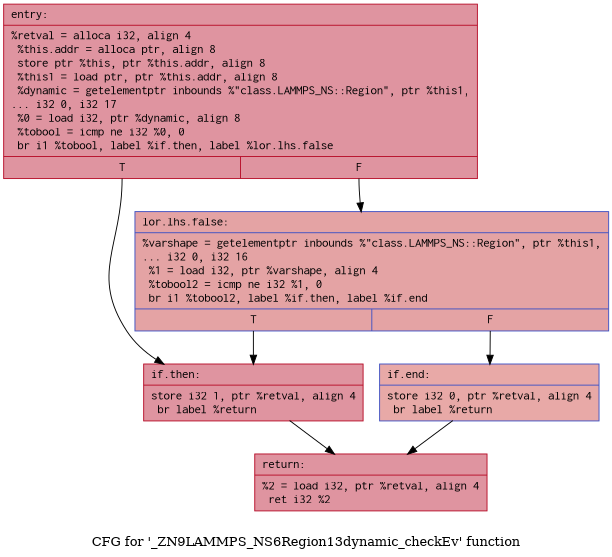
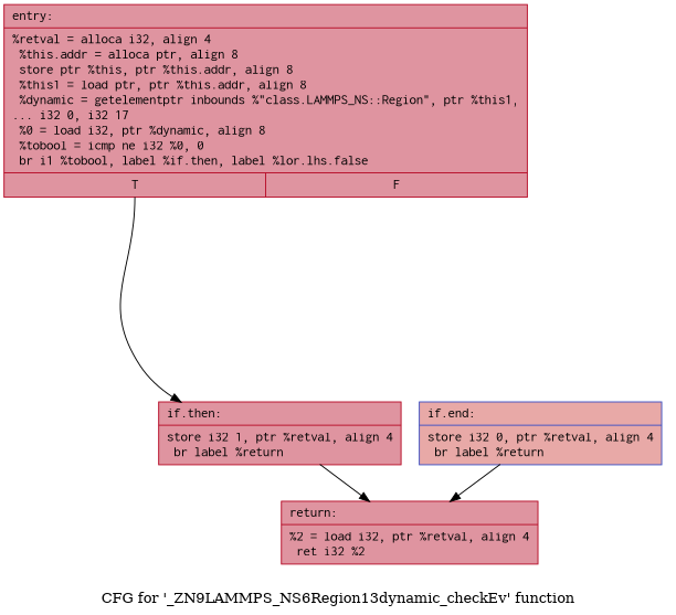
  digraph {
    label="CFG for '_ZN9LAMMPS_NS6Region13dynamic_checkEv' function"
    node [color="#b70d28ff" fillcolor="#b70d2870" fontname=Courier shape=record style=filled]
    n1 [label="{entry:\l|  %retval = alloca i32, align 4\l  %this.addr = alloca ptr, align 8\l  store ptr %this, ptr %this.addr, align 8\l  %this1 = load ptr, ptr %this.addr, align 8\l  %dynamic = getelementptr inbounds %\"class.LAMMPS_NS::Region\", ptr %this1,\l... i32 0, i32 17\l  %0 = load i32, ptr %dynamic, align 8\l  %tobool = icmp ne i32 %0, 0\l  br i1 %tobool, label %if.then, label %lor.lhs.false\l|{<s0>T|<s1>F}}"]
    n2 [label="{if.then:\l|  store i32 1, ptr %retval, align 4\l  br label %return\l}"]
-   n3 [color="#3d50c3ff" fillcolor="#c32e3170" label="{lor.lhs.false:\l|  %varshape = getelementptr inbounds %\"class.LAMMPS_NS::Region\", ptr %this1,\l... i32 0, i32 16\l  %1 = load i32, ptr %varshape, align 4\l  %tobool2 = icmp ne i32 %1, 0\l  br i1 %tobool2, label %if.then, label %if.end\l|{<s0>T|<s1>F}}"]
    n4 [label="{return:\l|  %2 = load i32, ptr %retval, align 4\l  ret i32 %2\l}"]
    n5 [color="#3d50c3ff" fillcolor="#ca3b3770" label="{if.end:\l|  store i32 0, ptr %retval, align 4\l  br label %return\l}"]
    n1 -> n2 [tailport=s0]
-   n1 -> n3 [tailport=s1]
    n2 -> n4
-   n3 -> n2 [tailport=s0]
-   n3 -> n5 [tailport=s1]
    n5 -> n4
  }
